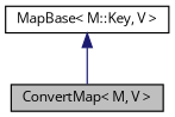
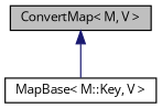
  digraph {
    fontname="Open Sans"
    node [color=black fontname="Open Sans" fontsize=10 shape=record style=filled]
    n1 [fillcolor=grey75 fontcolor=black height=0.2 label="ConvertMap\< M, V \>" width=0.4]
    n2 [fillcolor=white height=0.2 label="MapBase\< M::Key, V \>" width=0.4]
-   n2 -> n1 [color=midnightblue dir=back fontname="Open Sans" fontsize=10 labelfontname=FreeSans labelfontsize=10 style=solid]
+   n1 -> n2 [color=midnightblue dir=back fontname="Open Sans" fontsize=10 labelfontname=FreeSans labelfontsize=10 style=solid]
  }
